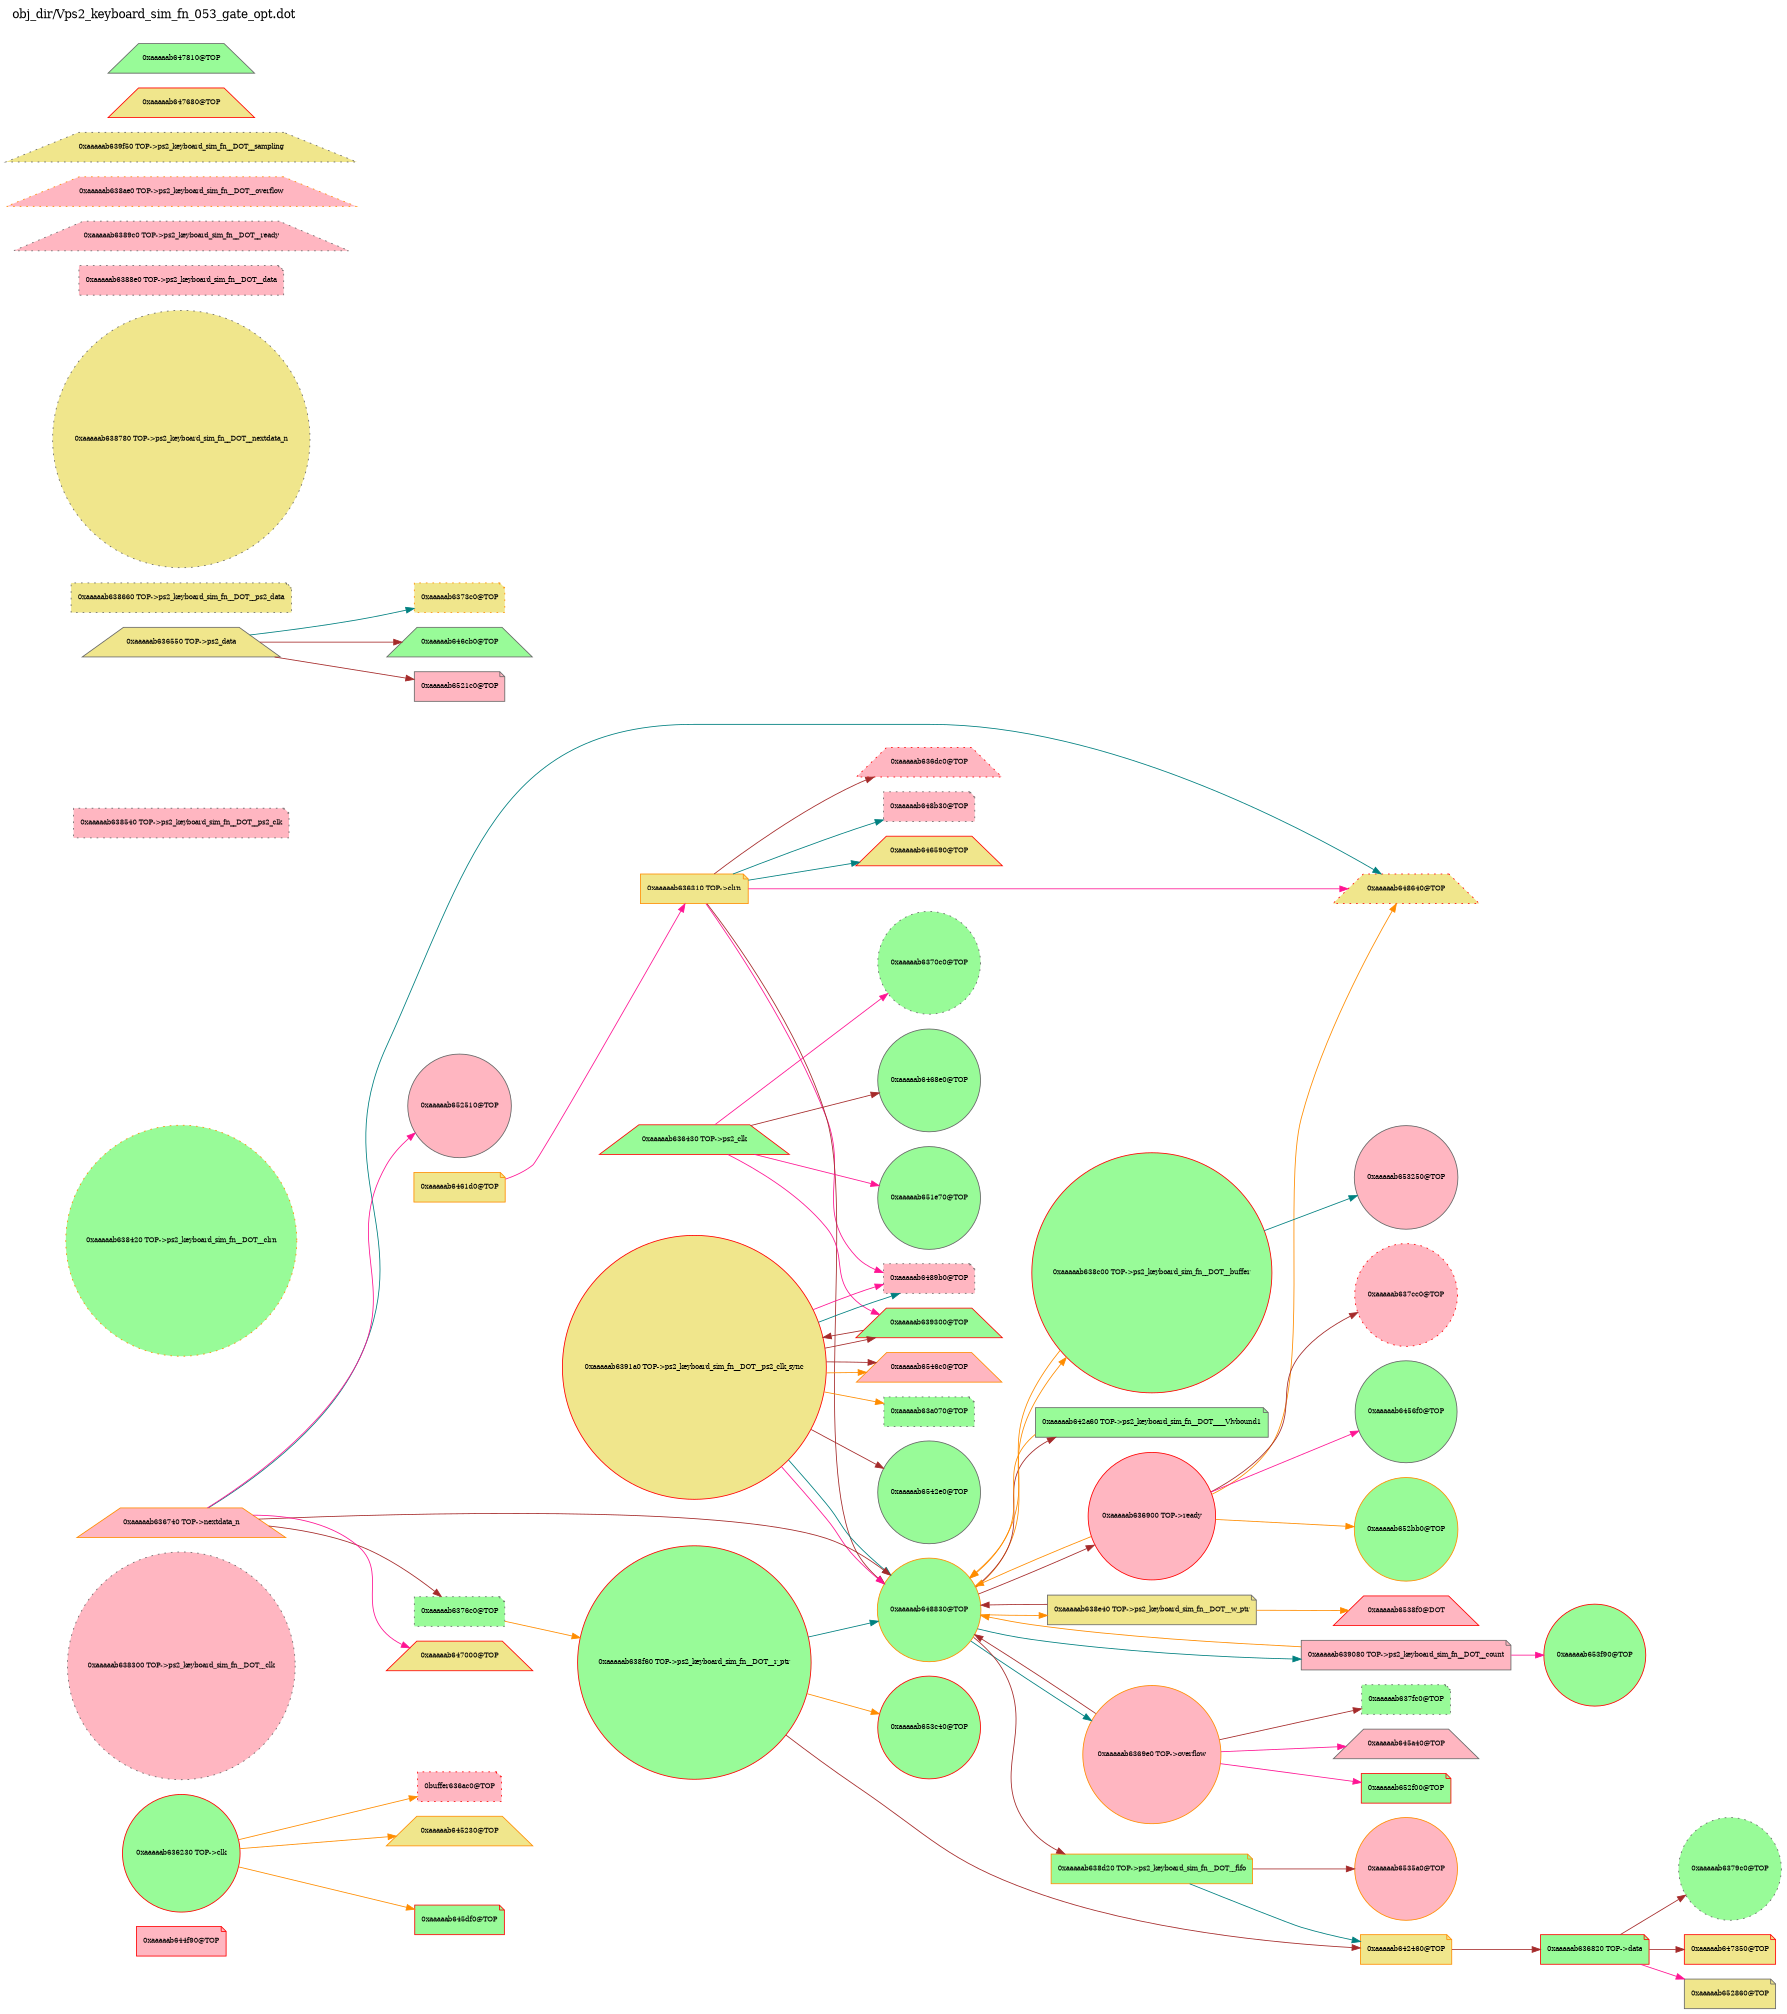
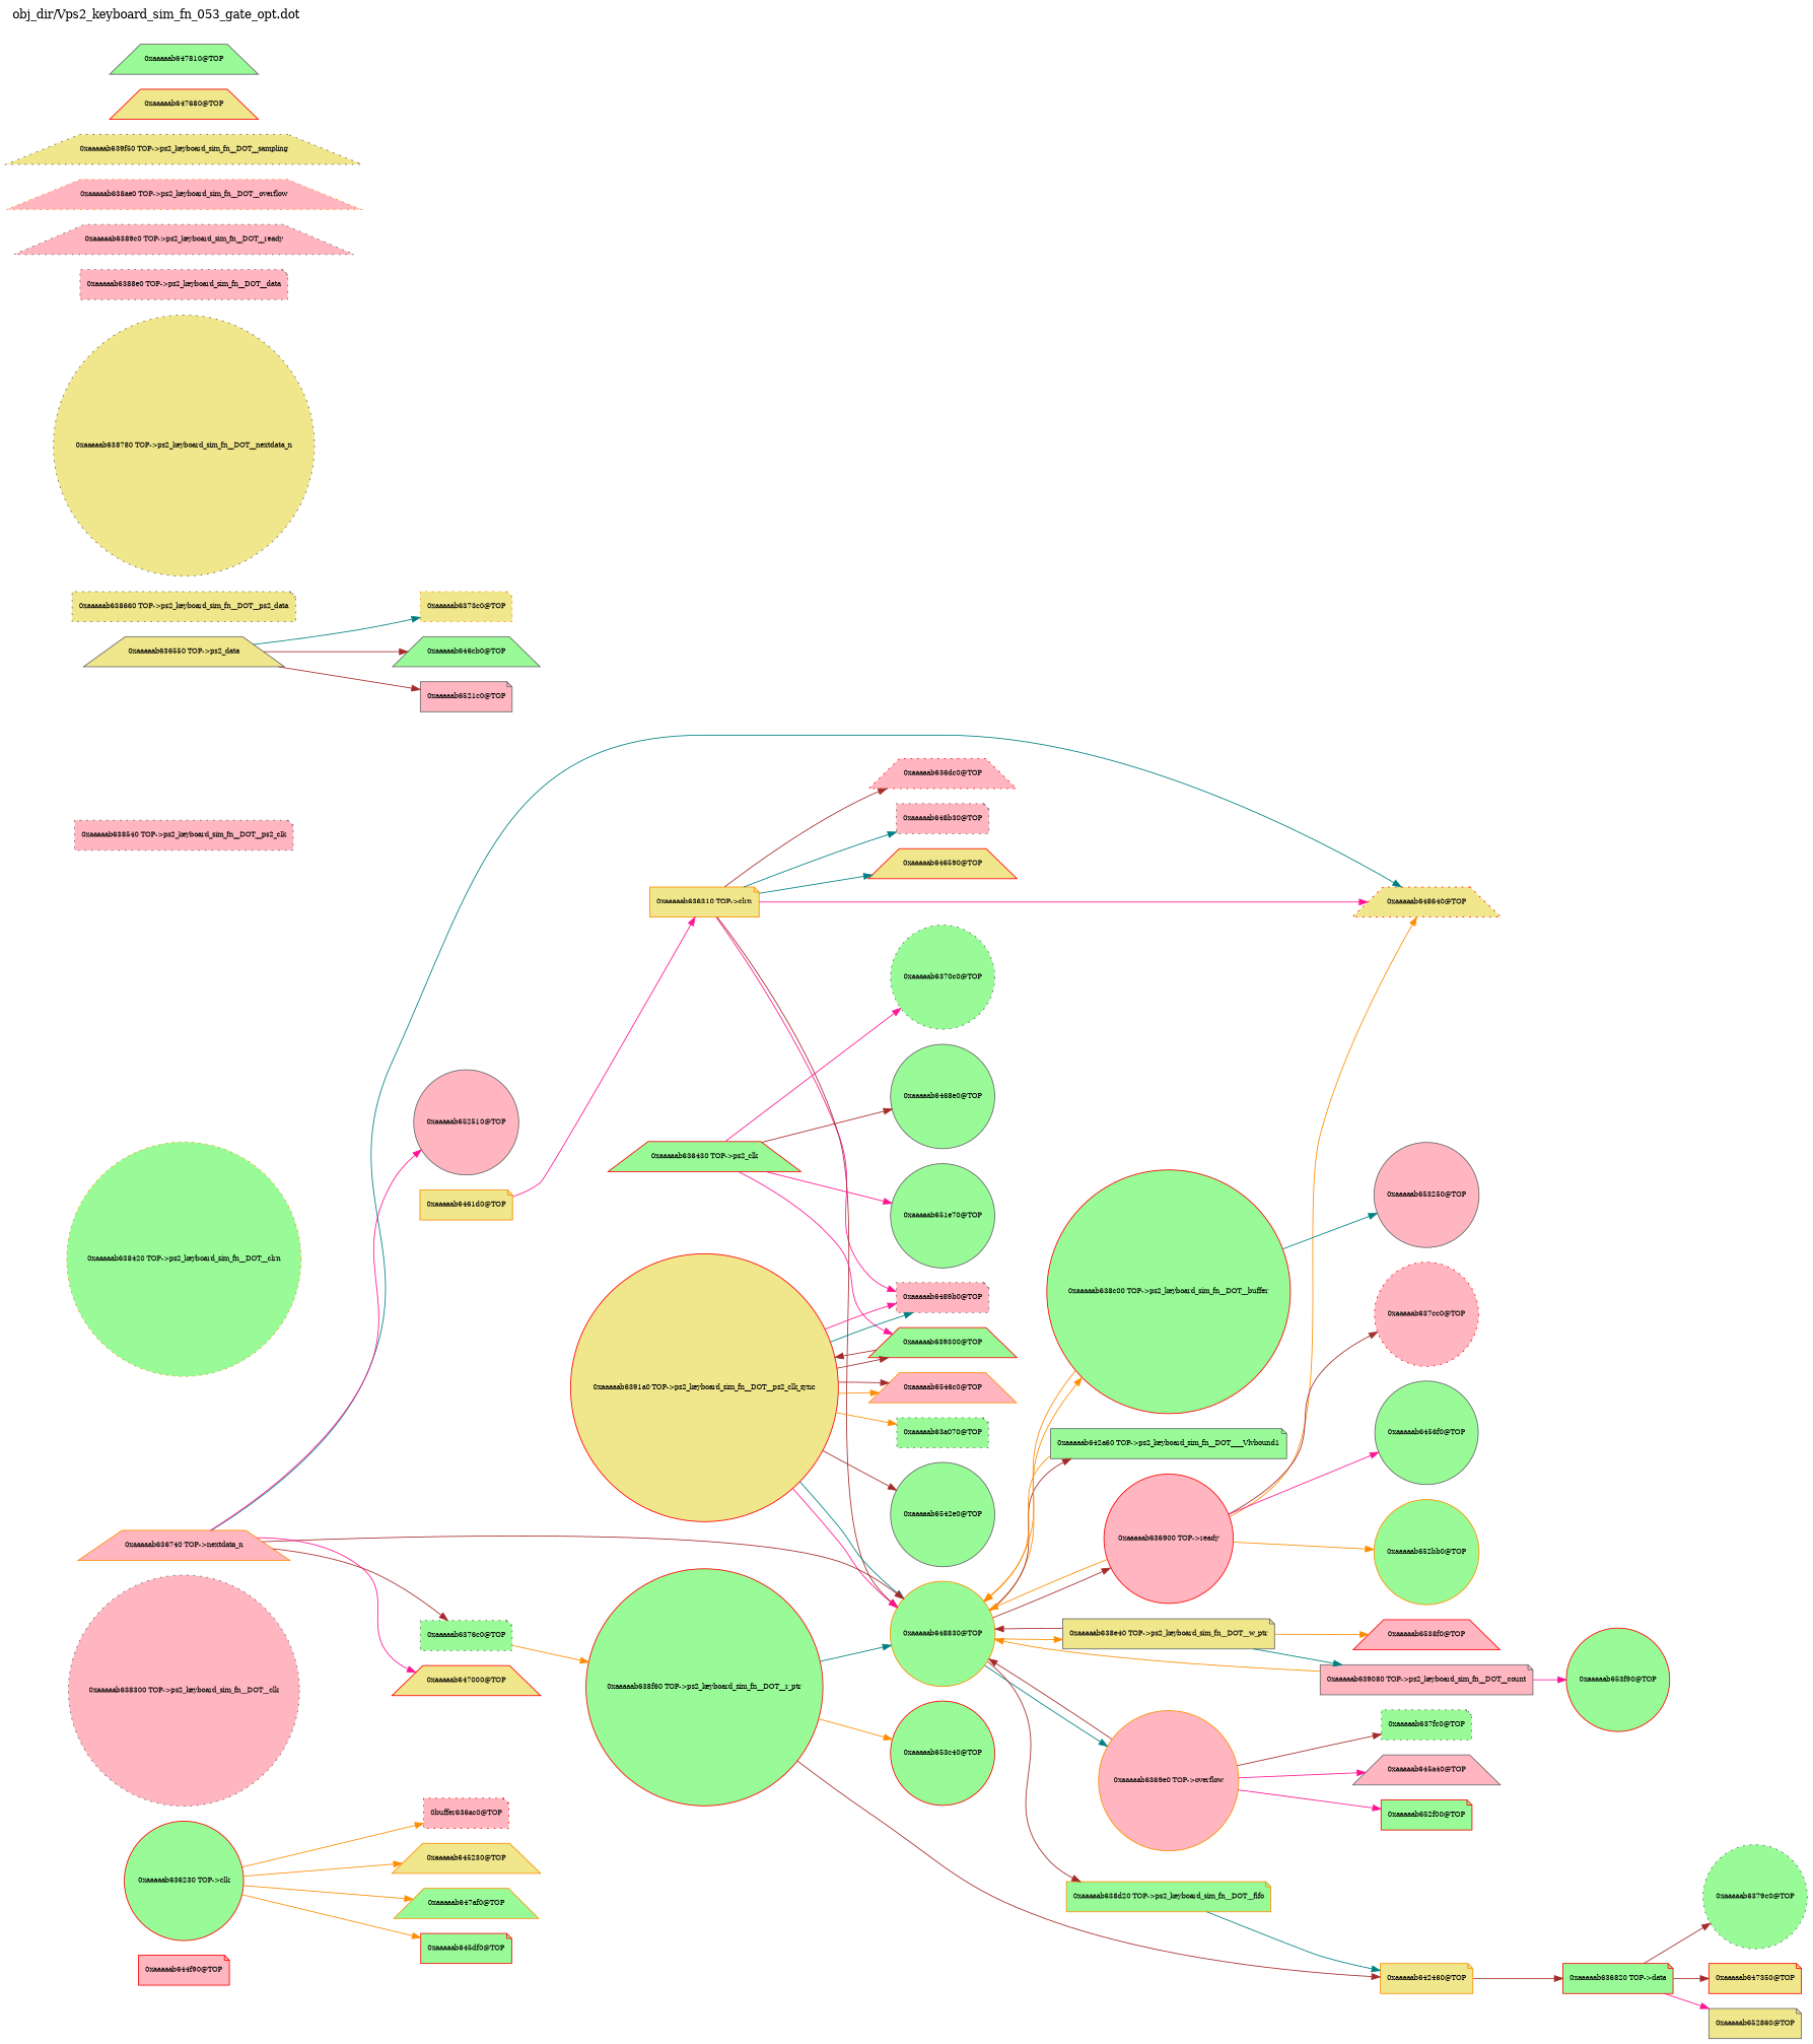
  digraph {
    label="obj_dir/Vps2_keyboard_sim_fn_053_gate_opt.dot"
    labeljust=l
    labelloc=t
    rankdir=LR
    node [color=gray40 fillcolor=palegreen fontsize=8 shape=note style=filled]
    edge [color=brown fontsize=8 weight=1]
    n1 [color=red fillcolor=lightpink label="0xaaaaab644f90@TOP"]
    n2 [color=red fillcolor=lightpink label="0buffer636ac0@TOP" style="dotted,filled"]
    n3 [color=red label="0xaaaaab636230 TOP->clk" shape=circle]
    n4 [color=darkorange fillcolor=khaki label="0xaaaaab645230@TOP" shape=trapezium]
+   n5 [color=darkorange label="0xaaaaab647af0@TOP" shape=trapezium]
    n6 [color=red label="0xaaaaab645df0@TOP"]
    n7 [fillcolor=lightpink label="0xaaaaab638300 TOP->ps2_keyboard_sim_fn__DOT__clk" shape=circle style="dotted,filled"]
    n8 [color=red fillcolor=lightpink label="0xaaaaab636dc0@TOP" shape=trapezium style="dotted,filled"]
    n9 [color=darkorange fillcolor=khaki label="0xaaaaab636310 TOP->clrn"]
    n10 [fillcolor=lightpink label="0xaaaaab648b30@TOP" style="dotted,filled"]
    n11 [fillcolor=lightpink label="0xaaaaab6489b0@TOP" style="dotted,filled"]
    n12 [color=darkorange label="0xaaaaab648830@TOP" shape=circle]
    n13 [color=red fillcolor=khaki label="0xaaaaab648640@TOP" shape=trapezium style="dotted,filled"]
    n14 [color=red fillcolor=khaki label="0xaaaaab646590@TOP" shape=trapezium]
    n15 [color=red fillcolor=lightpink label="0xaaaaab636900 TOP->ready" shape=circle]
    n16 [color=darkorange fillcolor=lightpink label="0xaaaaab6369e0 TOP->overflow" shape=circle]
    n17 [color=darkorange label="0xaaaaab638d20 TOP->ps2_keyboard_sim_fn__DOT__fifo"]
    n18 [fillcolor=khaki label="0xaaaaab638e40 TOP->ps2_keyboard_sim_fn__DOT__w_ptr"]
    n19 [fillcolor=lightpink label="0xaaaaab639080 TOP->ps2_keyboard_sim_fn__DOT__count"]
    n20 [color=red label="0xaaaaab638c00 TOP->ps2_keyboard_sim_fn__DOT__buffer" shape=circle]
    n21 [label="0xaaaaab642a60 TOP->ps2_keyboard_sim_fn__DOT____Vlvbound1"]
    n22 [color=darkorange fillcolor=khaki label="0xaaaaab6461d0@TOP"]
    n23 [color=darkorange label="0xaaaaab638420 TOP->ps2_keyboard_sim_fn__DOT__clrn" shape=circle style="dotted,filled"]
    n24 [label="0xaaaaab6370c0@TOP" shape=circle style="dotted,filled"]
    n25 [color=red label="0xaaaaab636430 TOP->ps2_clk" shape=trapezium]
    n26 [color=red label="0xaaaaab639300@TOP" shape=trapezium]
    n27 [label="0xaaaaab6468e0@TOP" shape=circle]
    n28 [label="0xaaaaab651e70@TOP" shape=circle]
    n29 [color=red fillcolor=khaki label="0xaaaaab6391a0 TOP->ps2_keyboard_sim_fn__DOT__ps2_clk_sync" shape=circle]
    n30 [fillcolor=lightpink label="0xaaaaab638540 TOP->ps2_keyboard_sim_fn__DOT__ps2_clk" style="dotted,filled"]
    n31 [color=darkorange fillcolor=khaki label="0xaaaaab6373c0@TOP" style="dotted,filled"]
    n32 [fillcolor=khaki label="0xaaaaab636550 TOP->ps2_data" shape=trapezium]
    n33 [label="0xaaaaab646cb0@TOP" shape=trapezium]
    n34 [fillcolor=lightpink label="0xaaaaab6521c0@TOP"]
    n35 [fillcolor=khaki label="0xaaaaab638660 TOP->ps2_keyboard_sim_fn__DOT__ps2_data" style="dotted,filled"]
    n36 [label="0xaaaaab6376c0@TOP" style="dotted,filled"]
    n37 [color=red label="0xaaaaab638f60 TOP->ps2_keyboard_sim_fn__DOT__r_ptr" shape=circle]
    n38 [color=darkorange fillcolor=lightpink label="0xaaaaab636740 TOP->nextdata_n" shape=trapezium]
    n39 [color=red fillcolor=khaki label="0xaaaaab647000@TOP" shape=trapezium]
    n40 [fillcolor=lightpink label="0xaaaaab652510@TOP" shape=circle]
    n41 [fillcolor=khaki label="0xaaaaab638780 TOP->ps2_keyboard_sim_fn__DOT__nextdata_n" shape=circle style="dotted,filled"]
    n42 [label="0xaaaaab6379c0@TOP" shape=circle style="dotted,filled"]
    n43 [color=red label="0xaaaaab636820 TOP->data"]
    n44 [color=red fillcolor=khaki label="0xaaaaab647350@TOP"]
    n45 [fillcolor=khaki label="0xaaaaab652860@TOP"]
    n46 [fillcolor=lightpink label="0xaaaaab6388e0 TOP->ps2_keyboard_sim_fn__DOT__data" style="dotted,filled"]
    n47 [color=red fillcolor=lightpink label="0xaaaaab637cc0@TOP" shape=circle style="dotted,filled"]
    n48 [label="0xaaaaab6456f0@TOP" shape=circle]
    n49 [color=darkorange label="0xaaaaab652bb0@TOP" shape=circle]
    n50 [fillcolor=lightpink label="0xaaaaab6389c0 TOP->ps2_keyboard_sim_fn__DOT__ready" shape=trapezium style="dotted,filled"]
    n51 [label="0xaaaaab637fc0@TOP" style="dotted,filled"]
    n52 [fillcolor=lightpink label="0xaaaaab645a40@TOP" shape=trapezium]
    n53 [color=red label="0xaaaaab652f00@TOP"]
    n54 [color=darkorange fillcolor=lightpink label="0xaaaaab638ae0 TOP->ps2_keyboard_sim_fn__DOT__overflow" shape=trapezium style="dotted,filled"]
    n55 [label="0xaaaaab63a070@TOP" style="dotted,filled"]
    n56 [label="0xaaaaab6542e0@TOP" shape=circle]
    n57 [color=darkorange fillcolor=lightpink label="0xaaaaab6546c0@TOP" shape=trapezium]
    n58 [fillcolor=khaki label="0xaaaaab639f50 TOP->ps2_keyboard_sim_fn__DOT__sampling" shape=trapezium style="dotted,filled"]
    n59 [color=darkorange fillcolor=khaki label="0xaaaaab642460@TOP"]
-   n60 [color=darkorange fillcolor=lightpink label="0xaaaaab6535a0@TOP" shape=circle]
    n61 [color=red label="0xaaaaab653c40@TOP" shape=circle]
-   n62 [color=red fillcolor=lightpink label="0xaaaaab6538f0@DOT" shape=trapezium]
+   n62 [color=red fillcolor=lightpink label="0xaaaaab6538f0@TOP" shape=trapezium]
    n63 [color=red label="0xaaaaab653f90@TOP" shape=circle]
    n64 [fillcolor=lightpink label="0xaaaaab653250@TOP" shape=circle]
    n65 [color=red fillcolor=khaki label="0xaaaaab647680@TOP" shape=trapezium]
    n66 [label="0xaaaaab647810@TOP" shape=trapezium]
    n3 -> n2 [color=darkorange]
    n3 -> n4 [color=darkorange]
+   n3 -> n5 [color=darkorange]
    n3 -> n6 [color=darkorange]
    n9 -> n8
    n9 -> n10 [color=teal]
    n9 -> n11 [color=deeppink]
    n9 -> n12
    n9 -> n13 [color=deeppink]
    n9 -> n14 [color=teal]
    n12 -> n15 [weight=3]
    n12 -> n16 [color=teal weight=2]
    n12 -> n17
    n12 -> n18 [color=darkorange weight=2]
-   n12 -> n19 [color=teal weight=3]
+   n18 -> n19 [color=teal weight=3]
    n12 -> n20 [color=darkorange]
    n12 -> n21
    n15 -> n12 [color=darkorange]
    n15 -> n13 [color=darkorange]
    n15 -> n47
    n15 -> n48 [color=deeppink]
    n15 -> n49 [color=darkorange]
    n16 -> n12
    n16 -> n51
    n16 -> n52 [color=deeppink]
    n16 -> n53 [color=deeppink]
    n17 -> n59 [color=teal]
-   n17 -> n60
    n18 -> n12 [weight=4]
    n18 -> n62 [color=darkorange]
    n19 -> n12 [color=darkorange weight=4]
    n19 -> n63 [color=deeppink]
    n20 -> n12 [color=darkorange weight=3]
    n20 -> n64 [color=teal]
    n21 -> n12 [color=darkorange]
    n22 -> n9 [color=deeppink]
    n25 -> n24 [color=deeppink]
    n25 -> n26 [color=deeppink]
    n25 -> n27
    n25 -> n28 [color=deeppink]
    n26 -> n29
    n29 -> n11 [color=teal]
    n29 -> n11 [color=deeppink]
    n29 -> n12 [color=deeppink]
    n29 -> n12 [color=teal]
    n29 -> n26
    n29 -> n55 [color=darkorange weight=2]
    n29 -> n56
    n29 -> n57 [color=darkorange]
    n29 -> n57
    n32 -> n31 [color=teal]
    n32 -> n33
    n32 -> n34
    n36 -> n37 [color=darkorange weight=2]
    n37 -> n12 [color=teal weight=3]
    n37 -> n59
    n37 -> n61 [color=darkorange]
    n38 -> n12
    n38 -> n13 [color=teal]
    n38 -> n36
    n38 -> n39 [color=deeppink]
    n38 -> n40 [color=deeppink]
    n43 -> n42
    n43 -> n44
    n43 -> n45 [color=deeppink]
    n59 -> n43
  }
